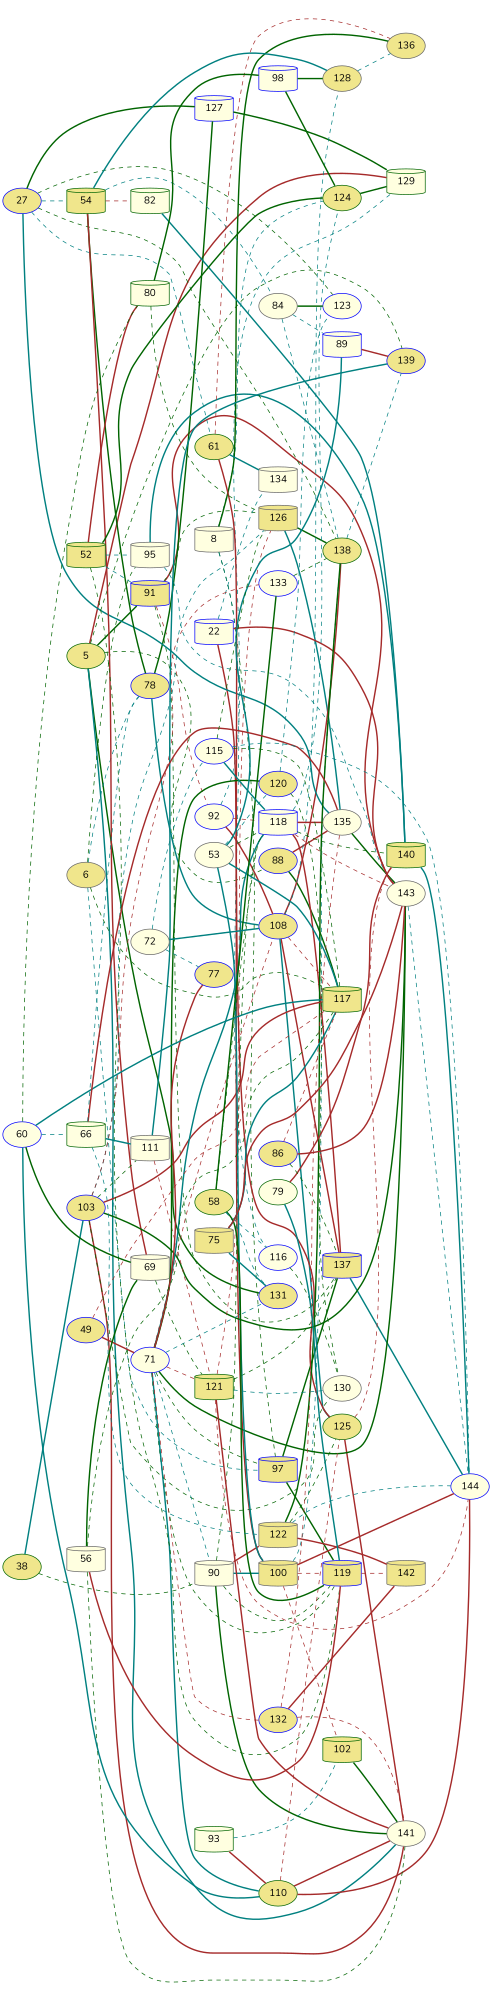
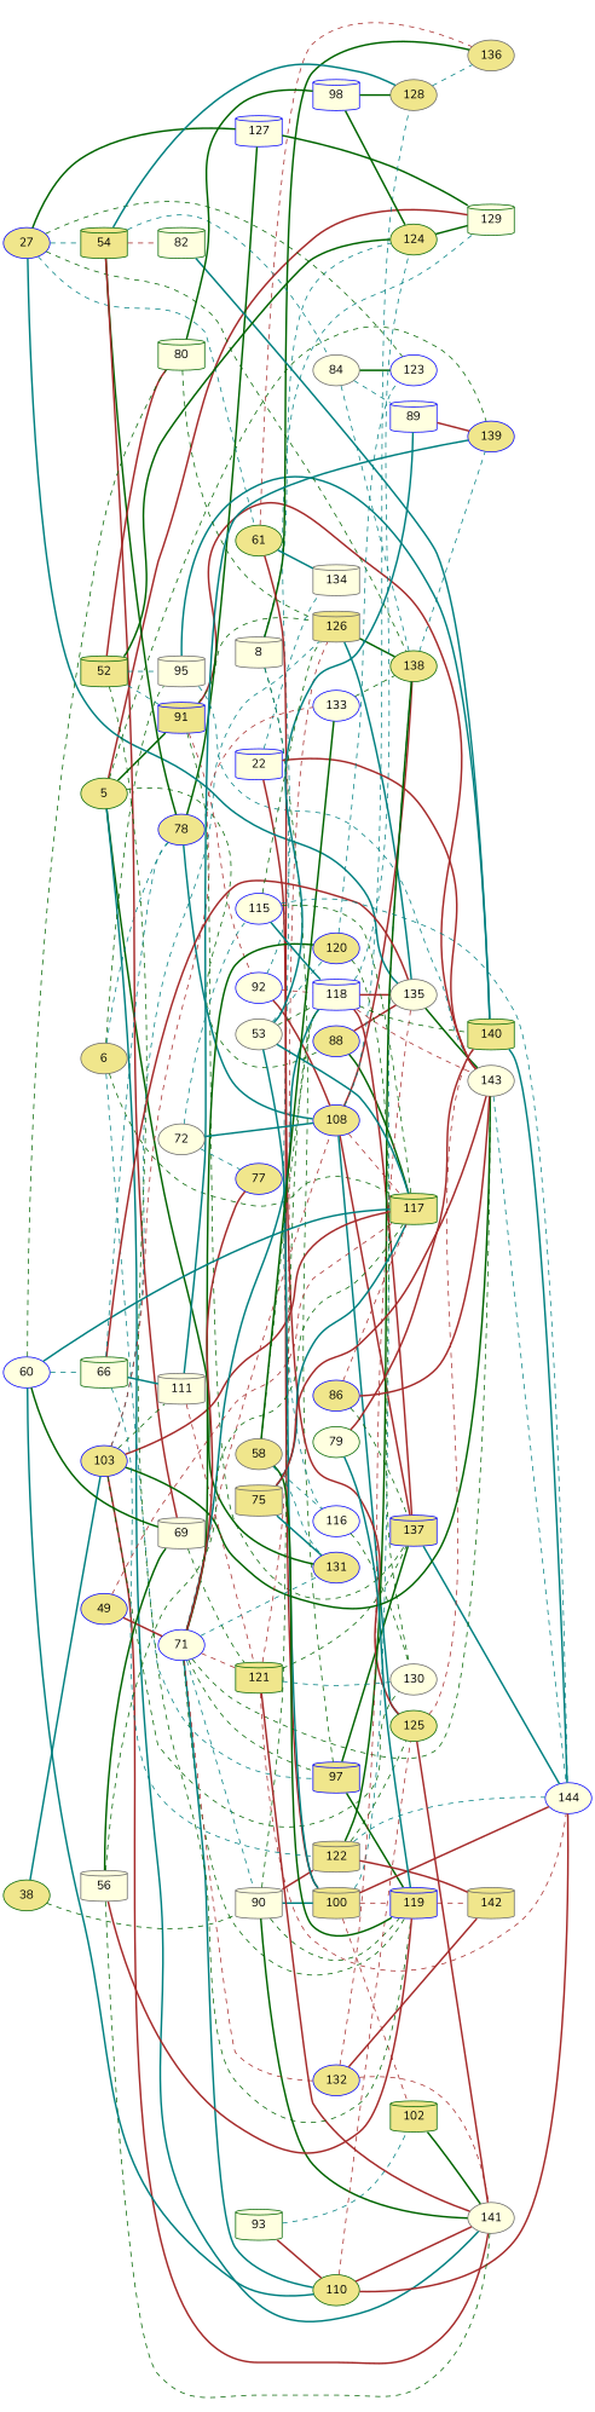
  graph {
    fontname=Nunito
    rankdir=LR
    node [color=blue fillcolor=khaki fontname=Nunito shape=ellipse style=filled]
    edge [color=teal fontname=Nunito style=dashed]
    5 [color=darkgreen]
    88
    91 [shape=cylinder super="+51"]
    129 [color=darkgreen fillcolor=lightyellow shape=cylinder super="+107"]
    131 [super="+68"]
    139
    141 [color=gray40 fillcolor=lightyellow super="+65+94"]
    117 [color=darkgreen shape=cylinder super="+3+59"]
    135 [color=gray40 fillcolor=lightyellow super="+112"]
    143 [color=gray40 fillcolor=lightyellow super="+33+104"]
    126 [color=gray40 shape=cylinder super="+14"]
    137 [shape=cylinder super="+25+64"]
    92 [fillcolor=lightyellow super="+41"]
    6 [color=gray40]
    78
    95 [color=gray40 fillcolor=lightyellow shape=cylinder]
    97 [shape=cylinder super="+46"]
    127 [fillcolor=lightyellow shape=cylinder]
    108 [super="+32+70+62"]
    140 [color=darkgreen shape=cylinder super="+109"]
    119 [shape=cylinder super="+1+4+105+81"]
    8 [color=gray40 fillcolor=lightyellow shape=cylinder]
    116 [fillcolor=lightyellow]
    124 [color=darkgreen super="+96"]
    136 [color=gray40]
    130 [color=gray40 fillcolor=lightyellow super="+106"]
    22 [fillcolor=lightyellow shape=cylinder super="+17"]
    100 [color=gray40 shape=cylinder super="+45"]
    134 [color=gray40 fillcolor=lightyellow shape=cylinder]
    138 [color=darkgreen super="+7+18"]
    102 [color=darkgreen shape=cylinder]
    144 [fillcolor=lightyellow super="+2+73"]
    27 [super="+20"]
    54 [color=darkgreen shape=cylinder super="+16"]
    61 [color=darkgreen]
    123 [fillcolor=lightyellow]
    69 [color=gray40 fillcolor=lightyellow shape=cylinder]
    82 [color=darkgreen fillcolor=lightyellow shape=cylinder]
    84 [color=gray40 fillcolor=lightyellow]
    128 [color=gray40]
    125 [color=darkgreen super="+23+114"]
    90 [color=gray40 fillcolor=lightyellow shape=cylinder super="+44"]
    118 [fillcolor=lightyellow shape=cylinder super="+13+34+87+113"]
    122 [color=gray40 shape=cylinder]
    38 [color=darkgreen]
    103 [super="+40+67"]
    133 [fillcolor=lightyellow]
    111 [color=gray40 fillcolor=lightyellow shape=cylinder]
    71 [fillcolor=lightyellow super="+29+43+28+63"]
    120
    110 [color=darkgreen super="+74"]
    121 [color=darkgreen shape=cylinder super="+50+85"]
    77
    132 [super="+9"]
    49
    52 [color=darkgreen shape=cylinder super="+26"]
    80 [color=darkgreen fillcolor=lightyellow shape=cylinder]
    98 [fillcolor=lightyellow shape=cylinder]
    142 [color=gray40 shape=cylinder]
    89 [fillcolor=lightyellow shape=cylinder super="+31"]
    53 [color=gray40 fillcolor=lightyellow]
    56 [color=gray40 fillcolor=lightyellow shape=cylinder]
-   58 [color=darkgreen super="+47"]
+   58 [color=gray40 super="+47"]
    60 [fillcolor=lightyellow super="+36"]
    66 [color=darkgreen fillcolor=lightyellow shape=cylinder super="+55"]
    72 [color=gray40 fillcolor=lightyellow]
    115 [fillcolor=lightyellow]
    75 [color=gray40 shape=cylinder super="+35"]
    79 [color=darkgreen fillcolor=lightyellow super="+15"]
    86
    93 [color=darkgreen fillcolor=lightyellow shape=cylinder]
    5 -- 88 [color=darkgreen]
    5 -- 91 [color=darkgreen style=bold]
    5 -- 129 [color=brown style=bold weight=2]
    5 -- 131 [color=darkgreen style=bold]
    5 -- 139 [color=darkgreen]
    5 -- 141 [style=bold]
    88 -- 117 [color=darkgreen style=bold]
    88 -- 135 [color=brown style=bold]
    91 -- 143 [color=brown style=bold]
    91 -- 126 [color=darkgreen weight=2]
    91 -- 137 [color=darkgreen weight=2]
    91 -- 92 [color=brown]
    135 -- 143 [color=darkgreen style=bold weight=4]
    143 -- 144
    126 -- 135 [style=bold]
    126 -- 138 [color=darkgreen style=bold]
    137 -- 144 [style=bold]
    92 -- 129
    92 -- 108 [color=brown style=bold weight=2]
    92 -- 118 [color=brown]
    6 -- 117 [color=darkgreen]
    6 -- 78
    6 -- 95 [color=darkgreen]
    6 -- 97
    78 -- 127 [color=darkgreen style=bold]
    78 -- 108 [style=bold]
    95 -- 143
    95 -- 140 [style=bold]
    97 -- 137 [color=darkgreen style=bold]
    97 -- 119 [color=darkgreen style=bold]
    127 -- 129 [color=darkgreen style=bold]
    108 -- 117 [color=brown]
    108 -- 137 [color=brown style=bold]
    108 -- 138 [color=brown style=bold]
    108 -- 128
    108 -- 125 [style=bold]
    140 -- 144 [style=bold]
    119 -- 142 [color=brown]
    8 -- 97 [color=darkgreen weight=2]
    8 -- 116
    8 -- 124
    8 -- 136 [color=darkgreen style=bold]
    116 -- 130 [color=darkgreen]
    124 -- 129 [color=darkgreen style=bold weight=2]
    22 -- 143 [color=brown style=bold]
    22 -- 100 [color=brown style=bold]
    22 -- 134
    100 -- 119 [color=brown weight=2]
    100 -- 138
    100 -- 102 [color=brown]
    100 -- 144 [color=brown style=bold weight=2]
    138 -- 139
    102 -- 141 [color=darkgreen style=bold]
    27 -- 135 [style=bold]
    27 -- 127 [color=darkgreen style=bold]
    27 -- 138 [color=darkgreen]
    27 -- 54 [weight=2]
    27 -- 61
    27 -- 123 [color=darkgreen]
    54 -- 78 [color=darkgreen style=bold weight=2]
    54 -- 69 [color=brown style=bold]
    54 -- 82 [color=brown]
    54 -- 84
    54 -- 128 [style=bold]
    61 -- 136 [color=brown]
    61 -- 134 [style=bold]
    61 -- 125 [color=brown style=bold]
    69 -- 121 [color=darkgreen]
    82 -- 140 [style=bold]
    84 -- 138
    84 -- 123 [color=darkgreen style=bold]
    84 -- 89
    128 -- 136
    125 -- 141 [color=brown style=bold weight=2]
    125 -- 140 [color=brown]
    90 -- 141 [color=darkgreen style=bold]
    90 -- 119 [color=darkgreen]
    90 -- 100 [style=bold weight=2]
    90 -- 118 [color=darkgreen]
    90 -- 122 [color=brown style=bold]
    118 -- 135 [color=brown style=bold]
    118 -- 143 [color=brown]
    118 -- 137 [color=brown style=bold weight=3]
    118 -- 140 [color=darkgreen weight=2]
    118 -- 124 [weight=2]
    122 -- 138 [color=darkgreen style=bold]
    122 -- 144
    122 -- 125 [color=darkgreen]
    122 -- 142 [color=brown style=bold]
    38 -- 90 [color=darkgreen]
    38 -- 103 [style=bold]
    103 -- 141 [color=brown style=bold weight=2]
    103 -- 117 [color=brown style=bold weight=2]
    103 -- 143 [color=darkgreen style=bold]
    103 -- 126
    103 -- 130 [color=darkgreen weight=2]
    103 -- 133 [color=brown]
    103 -- 111 [color=darkgreen]
    133 -- 138 [color=darkgreen]
    111 -- 139 [style=bold]
    111 -- 121 [color=brown]
    71 -- 131
-   71 -- 143 [color=darkgreen style=bold]
+   71 -- 143 [color=darkgreen]
    71 -- 97 [color=darkgreen]
    71 -- 108 [color=brown weight=2]
    71 -- 119 [color=darkgreen]
    71 -- 90
    71 -- 118 [style=bold weight=2]
    71 -- 120 [color=darkgreen style=bold]
    71 -- 110 [style=bold weight=2]
    71 -- 121 [color=brown]
    71 -- 77 [color=brown style=bold]
    71 -- 132 [color=brown]
    120 -- 130 [color=darkgreen]
    120 -- 123
    110 -- 141 [color=brown style=bold]
    110 -- 144 [color=brown style=bold]
    110 -- 125 [color=brown]
    121 -- 141 [color=brown style=bold]
    121 -- 126 [color=brown]
    121 -- 137 [color=darkgreen]
    121 -- 130 [weight=2]
    121 -- 144 [color=brown]
    132 -- 141 [color=brown]
    132 -- 135 [color=brown]
    132 -- 142 [color=brown style=bold]
    49 -- 117 [color=brown]
    49 -- 71 [color=brown style=bold]
    52 -- 91
    52 -- 95 [weight=2]
    52 -- 119 [color=darkgreen]
    52 -- 124 [color=darkgreen style=bold]
    52 -- 80 [color=brown style=bold]
    80 -- 126 [color=darkgreen]
    80 -- 98 [color=darkgreen style=bold]
    98 -- 124 [color=darkgreen style=bold]
    98 -- 128 [color=darkgreen style=bold]
    89 -- 139 [color=brown style=bold]
    53 -- 117 [style=bold]
    53 -- 100 [style=bold]
    53 -- 118 [color=darkgreen]
    53 -- 120
    53 -- 89 [style=bold]
    56 -- 141 [color=darkgreen]
    56 -- 117 [color=darkgreen]
    56 -- 119 [color=brown style=bold]
    56 -- 69 [color=darkgreen style=bold]
    58 -- 131
    58 -- 119 [color=darkgreen style=bold weight=2]
    58 -- 116
    58 -- 118 [color=darkgreen]
    58 -- 133 [color=darkgreen style=bold]
    60 -- 117 [style=bold]
    60 -- 69 [color=darkgreen style=bold]
    60 -- 110 [style=bold]
    60 -- 80 [color=darkgreen]
    60 -- 66
    66 -- 135 [color=brown style=bold]
    66 -- 78
    66 -- 122
    66 -- 111 [style=bold]
    72 -- 108 [style=bold]
    72 -- 77
    72 -- 115
    115 -- 117 [color=darkgreen]
    115 -- 126 [color=darkgreen]
    115 -- 144
    115 -- 118 [style=bold]
    75 -- 131 [style=bold weight=2]
    75 -- 117 [style=bold]
    75 -- 143 [color=brown style=bold weight=2]
    79 -- 140 [color=brown style=bold]
    79 -- 119 [style=bold weight=3]
    86 -- 117 [color=brown]
    86 -- 143 [color=brown style=bold]
    86 -- 137 [color=darkgreen]
    93 -- 102
    93 -- 110 [color=brown style=bold]
  }
